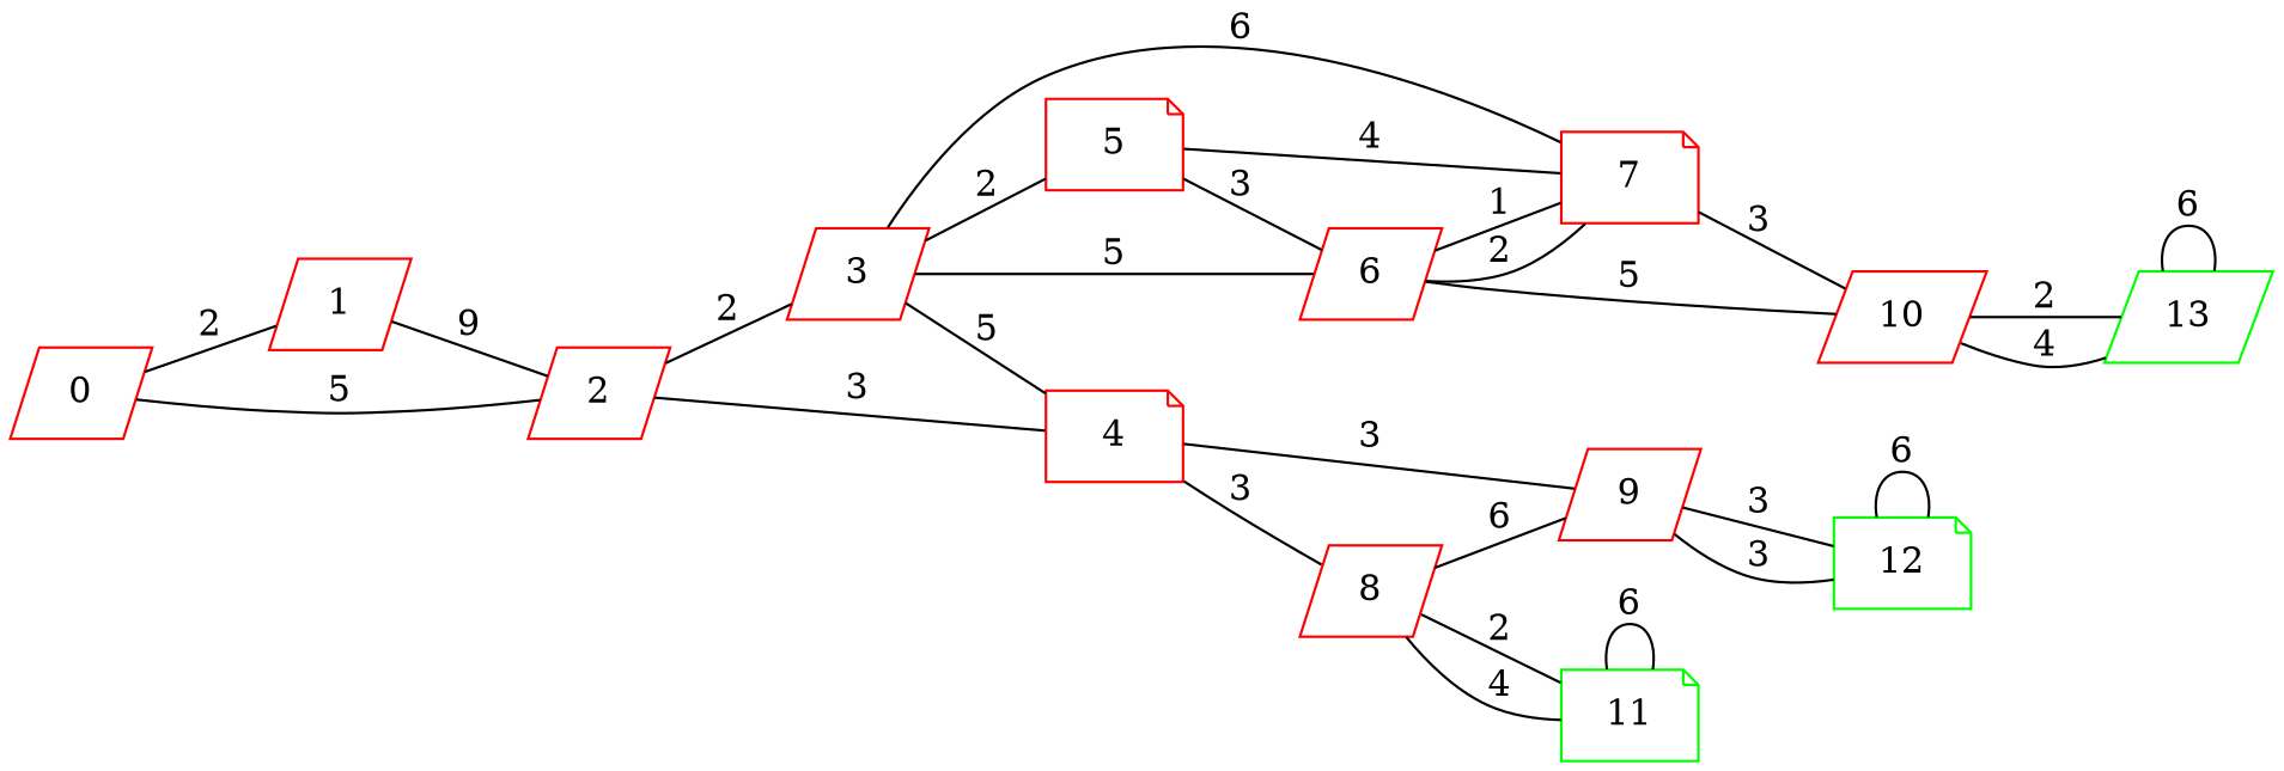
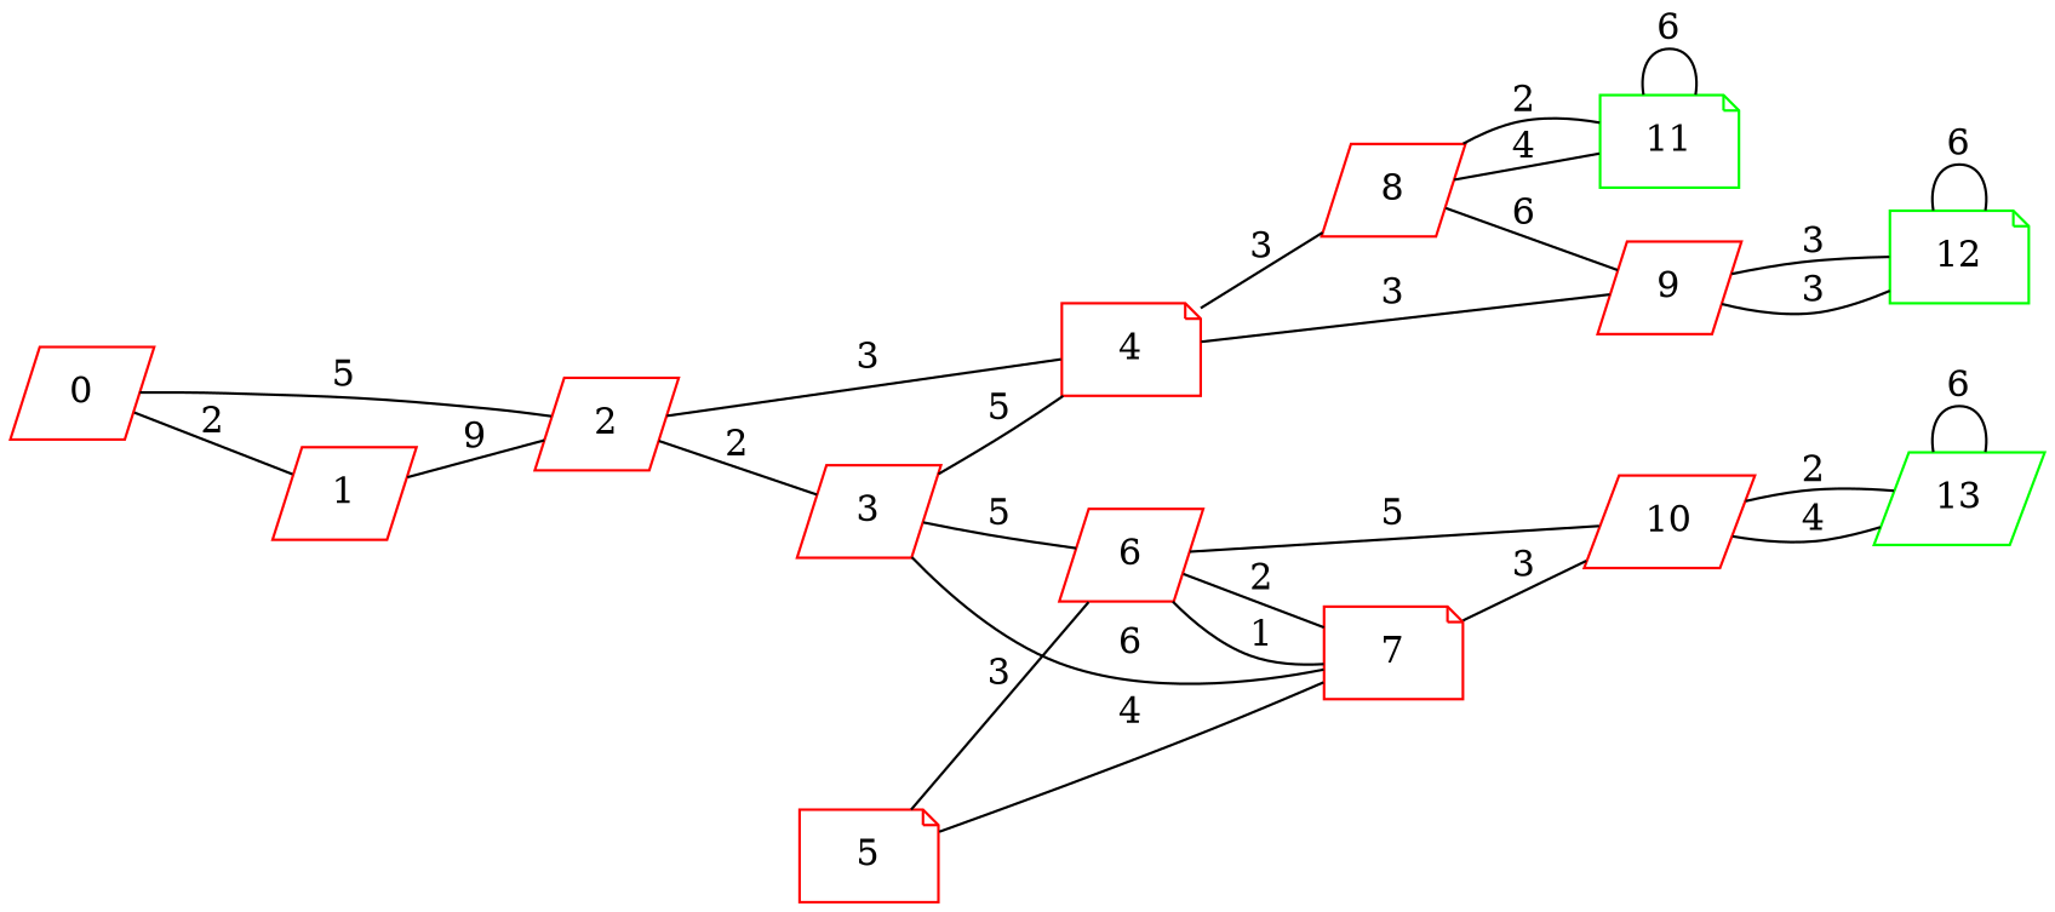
  graph {
    rankdir=LR
    node [color=red shape=parallelogram weight=1]
    0
    1
    2
    3
    4 [shape=note]
    5 [shape=note]
    6
    7 [shape=note]
    8
    9
    10
    11 [color=green shape=note weight=2]
    12 [color=green shape=note weight=2]
    13 [color=green weight=2]
    0 -- 1 [label=2]
    0 -- 2 [label=5]
    1 -- 2 [label=9]
    2 -- 3 [label=2]
    2 -- 4 [label=3]
    3 -- 4 [label=5]
-   3 -- 5 [label=2]
    3 -- 6 [label=5]
    3 -- 7 [label=6]
    4 -- 8 [label=3]
    4 -- 9 [label=3]
    5 -- 6 [label=3]
    5 -- 7 [label=4]
    6 -- 7 [label=2]
    6 -- 7 [label=1]
    6 -- 10 [label=5]
    7 -- 10 [label=3]
    8 -- 9 [label=6]
    8 -- 11 [label=4]
    8 -- 11 [label=2]
    9 -- 12 [label=3]
    9 -- 12 [label=3]
    10 -- 13 [label=2]
    10 -- 13 [label=4]
    11 -- 11 [label=6]
    12 -- 12 [label=6]
    13 -- 13 [label=6]
  }
